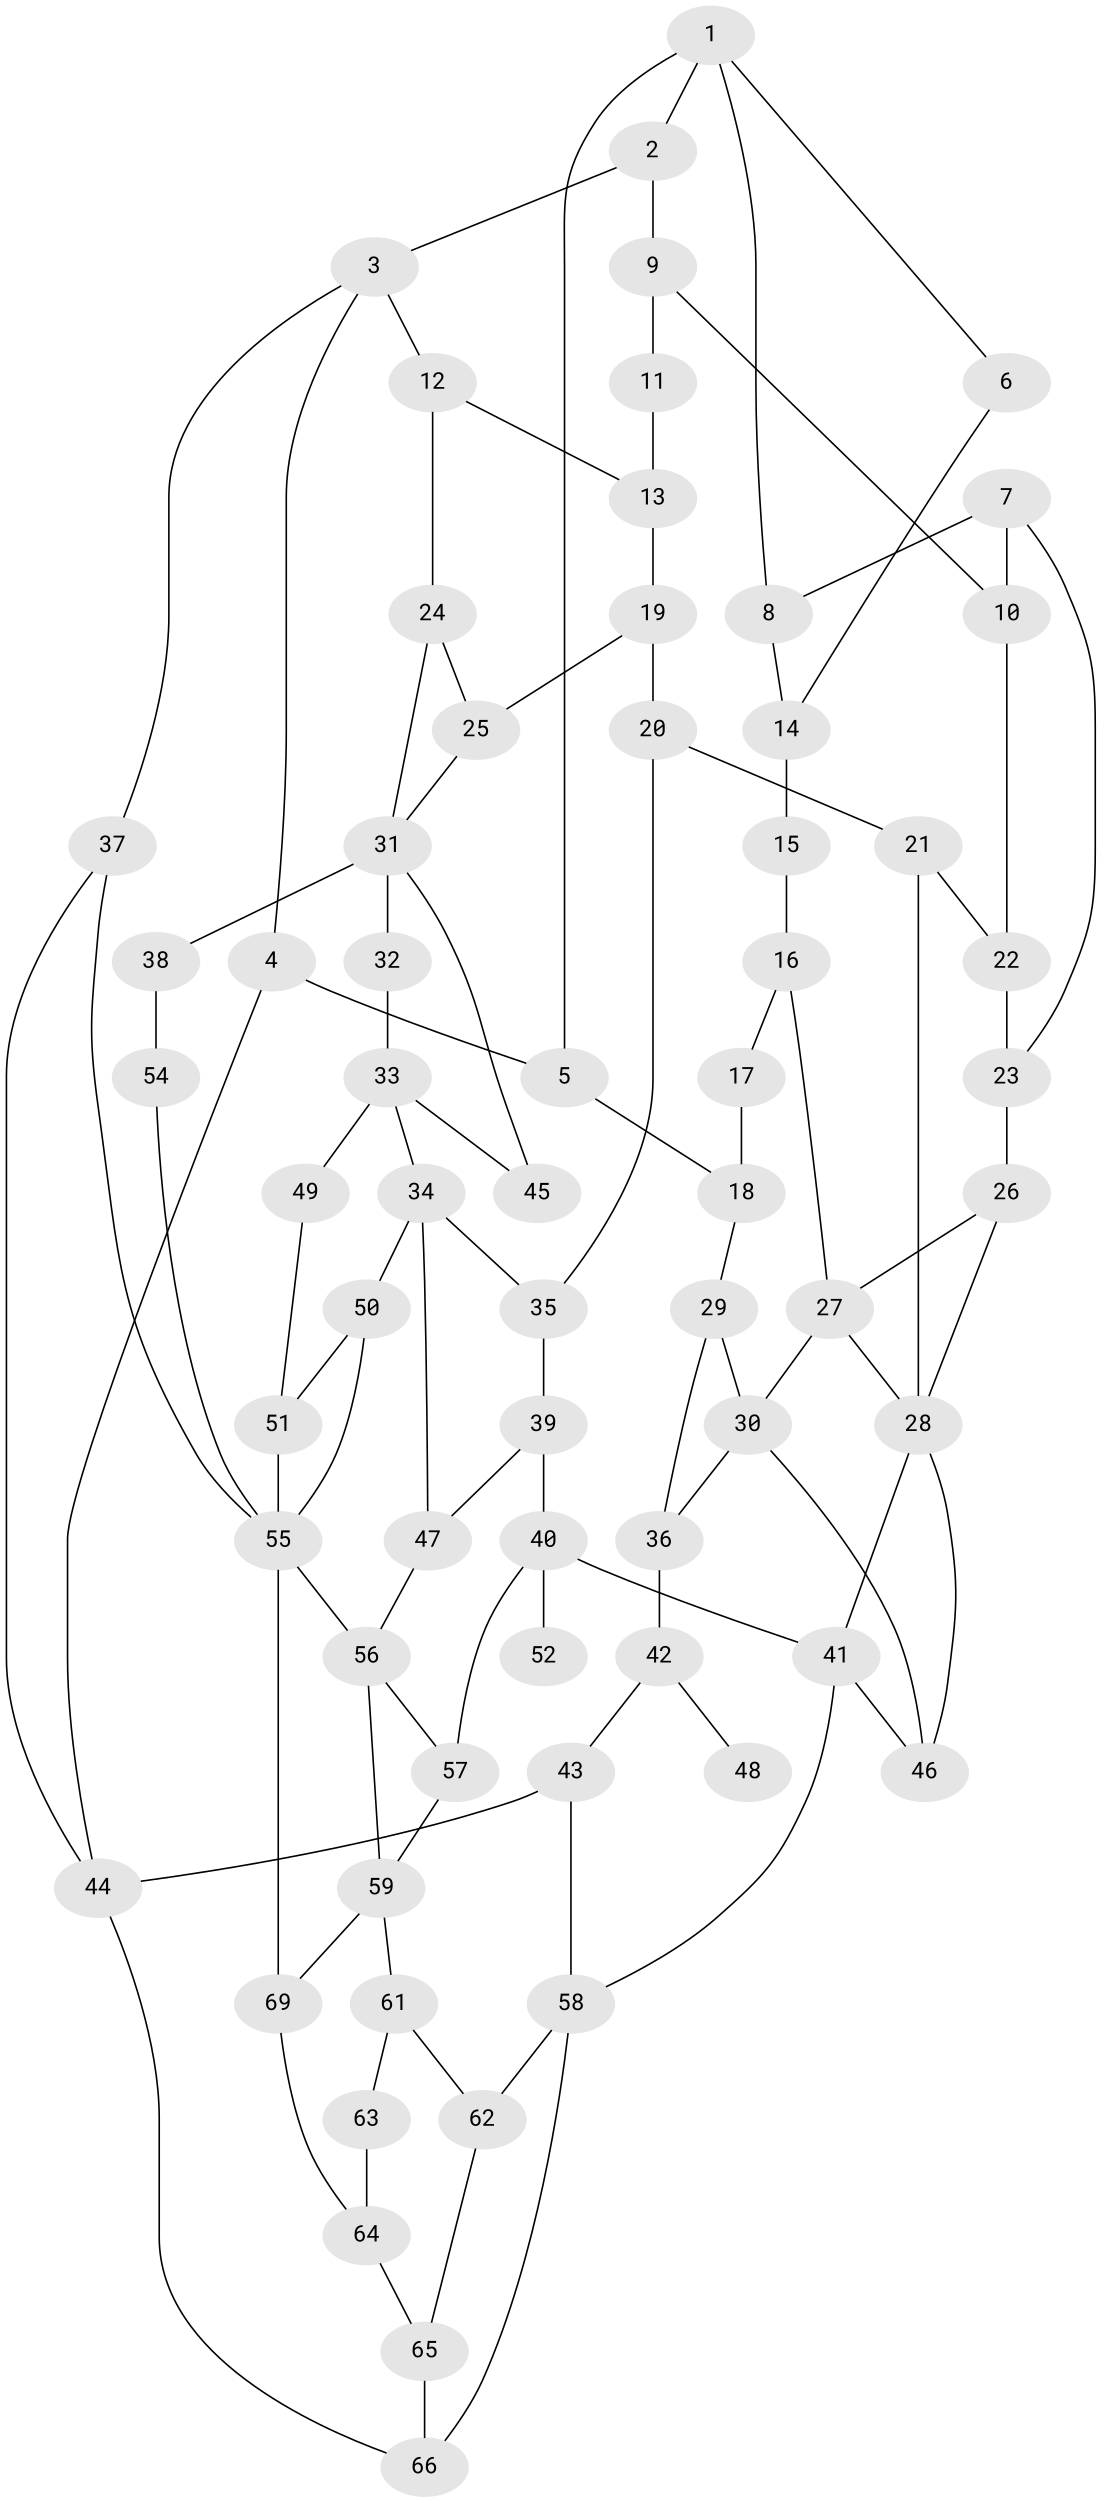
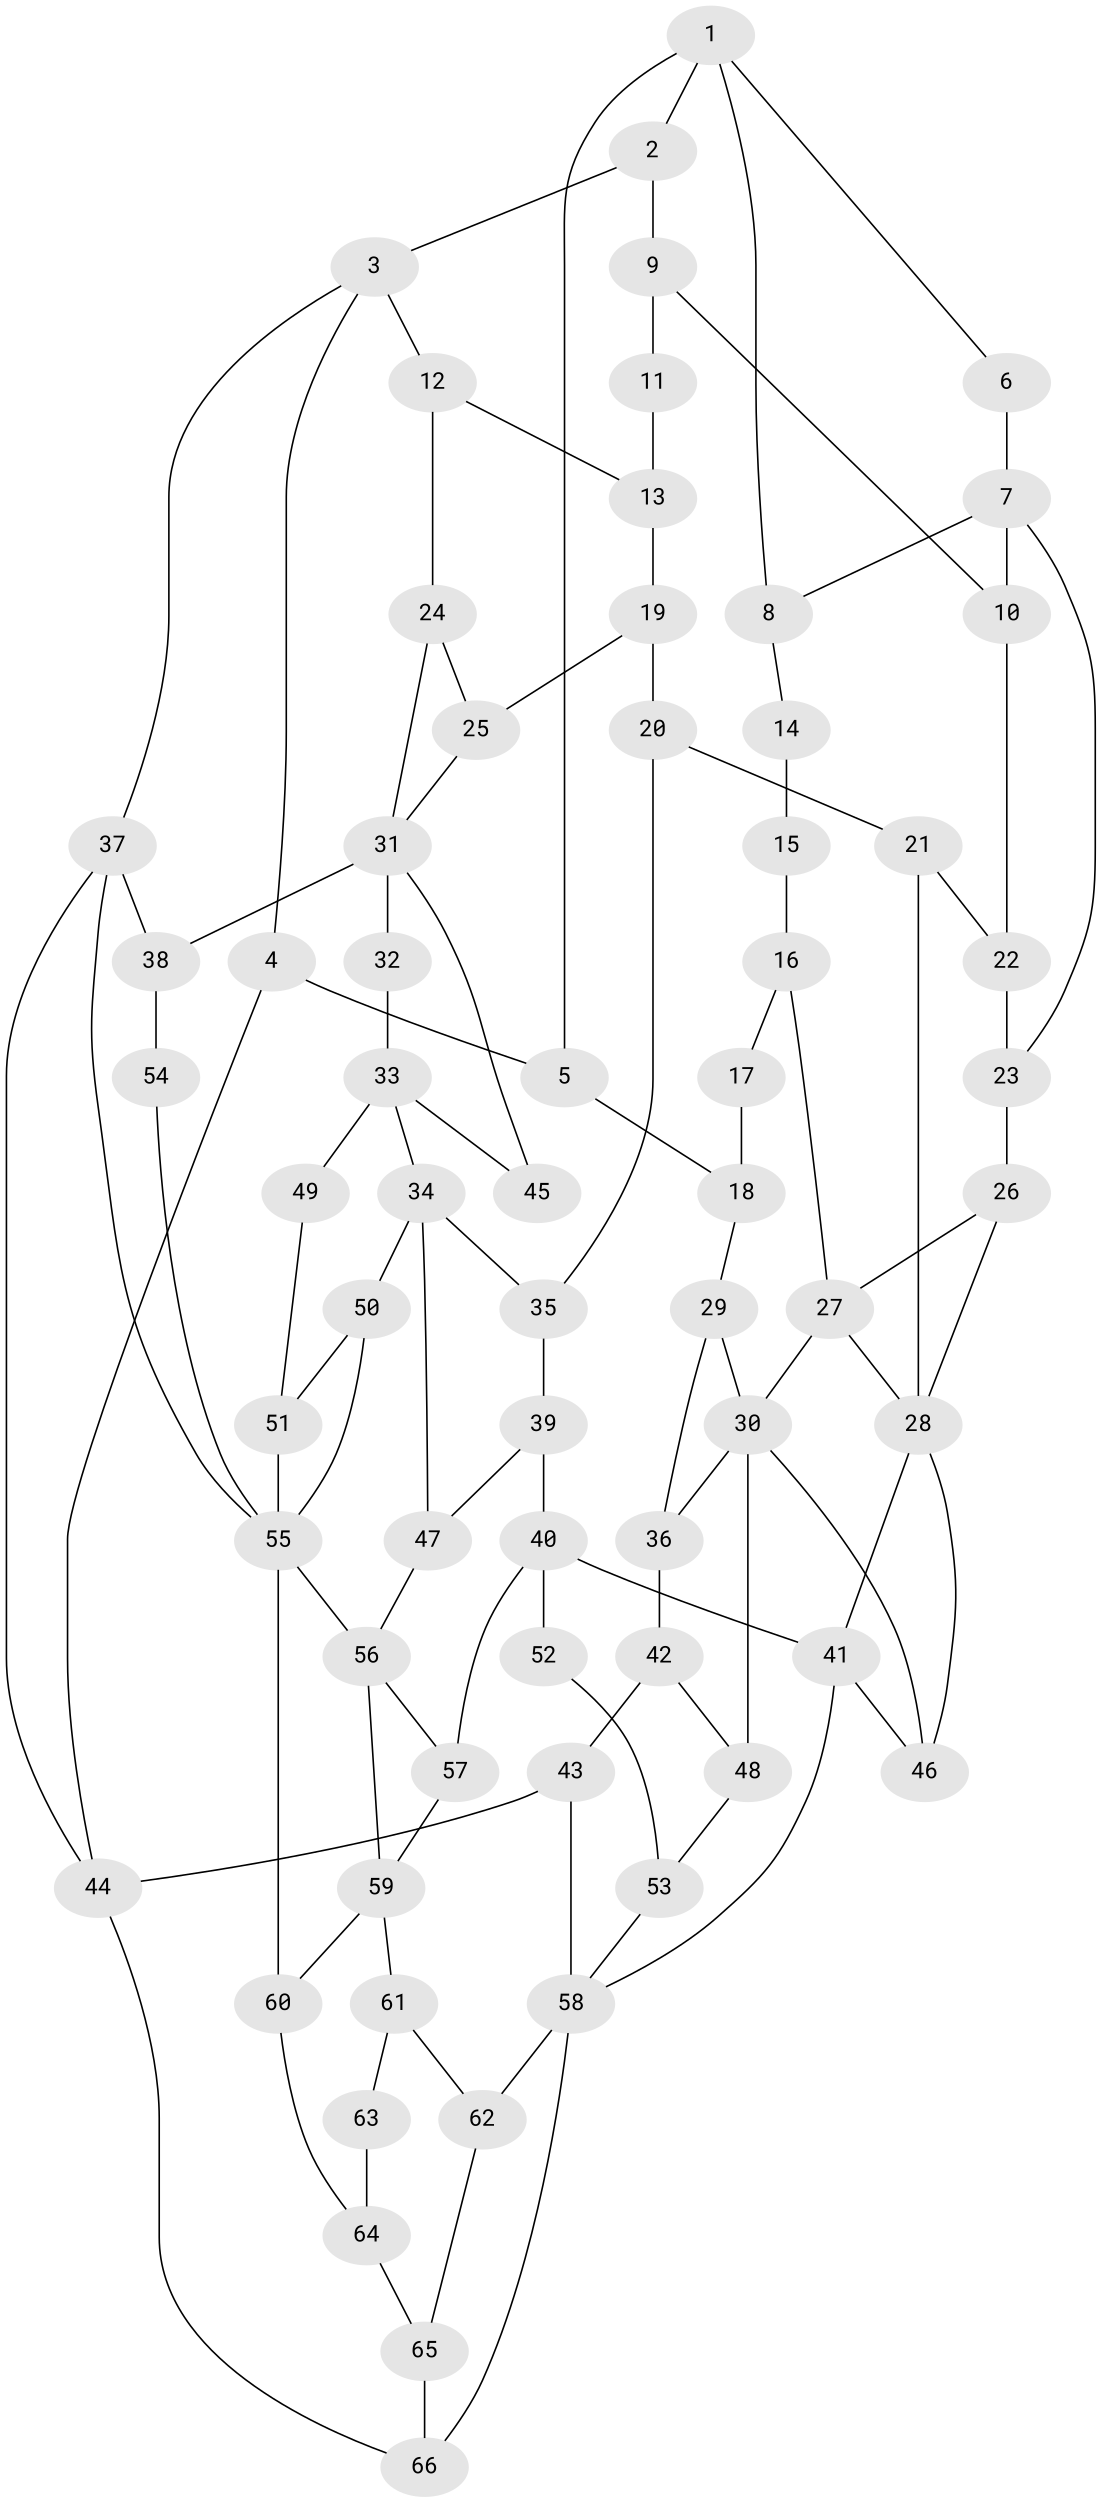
  graph {
    fontname="Roboto Mono"
    node [color=gray90 fontname="Roboto Mono" style=filled]
    edge [fontname="Roboto Mono" weight=1.0]
    1
    2
    5
    6
    8
    3
    9
    18
    7
    14
    4
    12
    37
    10
    11
    44
    13
    24
    38
    55
    66
    29
    23
    22
    26
    15
    19
    25
    31
    20
    16
    17
    27
    28
    30
    36
    21
    35
    39
    41
    46
    32
    45
    48
    58
    42
+   53
    33
    54
    34
    49
    47
    50
    51
    56
    40
    43
-   60 [label=69]
+   60
    52
    57
    59
    62
    64
    61
    65
    63
    1 -- 2
    1 -- 5
    1 -- 6
    1 -- 8
    2 -- 3
    2 -- 9
    5 -- 18 [weight=2.0]
-   6 -- 14 [weight=2.0]
+   6 -- 7 [weight=2.0]
    8 -- 14 [weight=2.0]
    3 -- 4
    3 -- 12
    3 -- 37
    9 -- 10
    9 -- 11 [weight=2.0]
    18 -- 29 [weight=2.0]
    7 -- 8 [weight=2.0]
    7 -- 10
    7 -- 23
    14 -- 15
    4 -- 5 [weight=2.0]
    4 -- 44
    12 -- 13
    12 -- 24
    37 -- 44
+   37 -- 38
    37 -- 55
    10 -- 22
    11 -- 13 [weight=4.0]
    44 -- 66
    13 -- 19
    24 -- 25
    24 -- 31
    38 -- 54 [weight=2.0]
    55 -- 56
    55 -- 60
    29 -- 30
    29 -- 36
    23 -- 26
    22 -- 23
    26 -- 27
    26 -- 28
    15 -- 16 [weight=2.0]
    19 -- 25
    19 -- 20
    25 -- 31
    31 -- 38 [weight=2.0]
    31 -- 32
    31 -- 45
    20 -- 21
    20 -- 35
    16 -- 17 [weight=2.0]
    16 -- 27 [weight=2.0]
    17 -- 18 [weight=2.0]
    27 -- 28
    27 -- 30
    28 -- 41
    28 -- 46
    30 -- 36
    30 -- 46
+   30 -- 48
    36 -- 42 [weight=4.0]
    21 -- 22
    21 -- 28 [weight=2.0]
    35 -- 39
    39 -- 47
    39 -- 40
    41 -- 46
    41 -- 58
    32 -- 33
+   48 -- 53
    58 -- 66
    58 -- 62
    42 -- 48
    42 -- 43
+   53 -- 58
    33 -- 45
    33 -- 34 [weight=2.0]
    33 -- 49 [weight=2.0]
    54 -- 55
    34 -- 35
    34 -- 47
    34 -- 50 [weight=2.0]
    49 -- 51
    47 -- 56
    50 -- 55
    50 -- 51
    51 -- 55
    56 -- 57
    56 -- 59
    40 -- 41 [weight=2.0]
    40 -- 52 [weight=2.0]
    40 -- 57
    43 -- 44
    43 -- 58 [weight=2.0]
    60 -- 64
+   52 -- 53
    57 -- 59
    59 -- 60
    59 -- 61
    62 -- 65
    64 -- 65
    61 -- 62
    61 -- 63
    65 -- 66
    63 -- 64
  }
